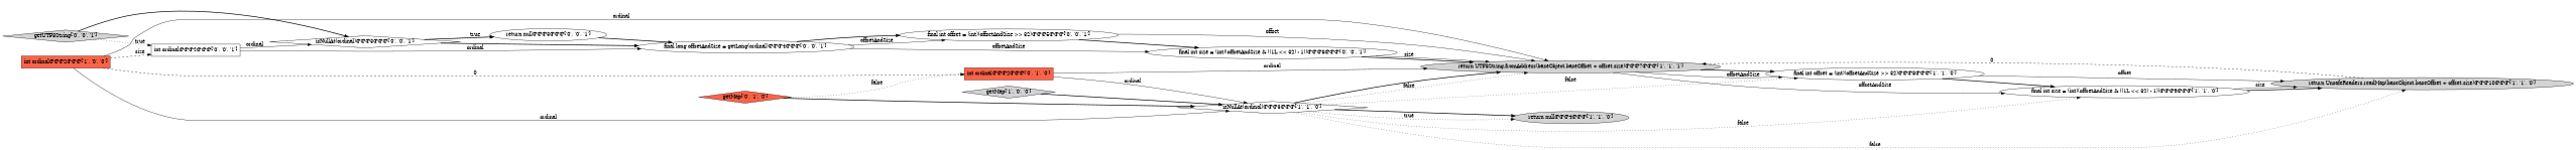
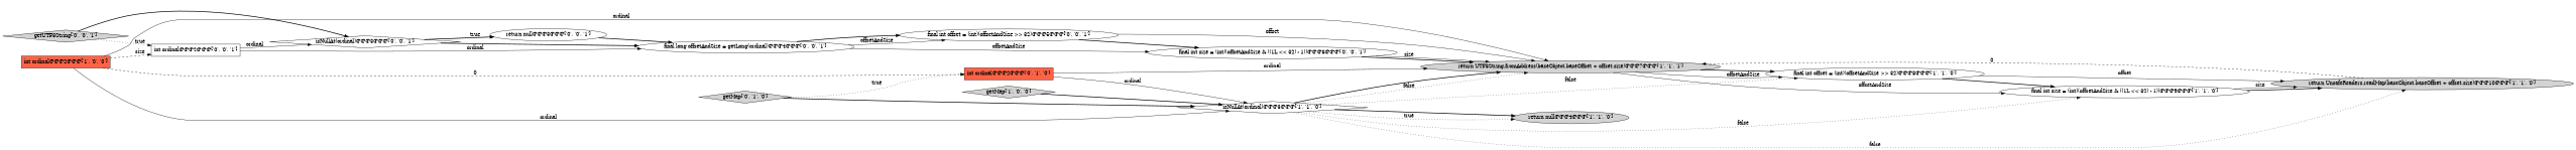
  digraph {
    rankdir=LR
    node [fillcolor=white shape=ellipse style=filled]
    edge [style=bold]
    n1 [label="isNullAt(ordinal)@@@3@@@['1', '1', '0']" shape=diamond]
    n2 [fillcolor=lightgray label="return UTF8String.fromAddress(baseObject,baseOffset + offset,size)@@@7@@@['1', '1', '1']"]
    n3 [label="final int offset = (int)(offsetAndSize >> 32)@@@8@@@['1', '1', '0']"]
    n4 [fillcolor=lightgray label="return UnsafeReaders.readMap(baseObject,baseOffset + offset,size)@@@10@@@['1', '1', '0']"]
    n5 [label="final int size = (int)(offsetAndSize & ((1L << 32) - 1))@@@9@@@['1', '1', '0']"]
    n6 [fillcolor=lightgray label="return null@@@4@@@['1', '1', '0']"]
    n7 [label="return null@@@3@@@['0', '0', '1']"]
    n8 [label="final long offsetAndSize = getLong(ordinal)@@@4@@@['0', '0', '1']"]
    n9 [fillcolor=tomato label="int ordinal@@@2@@@['0', '1', '0']" shape=box]
    n10 [fillcolor=lightgray label="getMap['1', '0', '0']" shape=diamond]
    n11 [fillcolor=tomato label="int ordinal@@@2@@@['1', '0', '0']" shape=box]
    n12 [label="int ordinal@@@2@@@['0', '0', '1']" shape=box]
-   n13 [fillcolor=tomato label="getMap['0', '1', '0']" shape=diamond]
+   n13 [fillcolor=lightgray label="getMap['0', '1', '0']" shape=diamond]
    n14 [label="isNullAt(ordinal)@@@3@@@['0', '0', '1']" shape=diamond]
    n15 [label="final int size = (int)(offsetAndSize & ((1L << 32) - 1))@@@6@@@['0', '0', '1']"]
    n16 [label="final int offset = (int)(offsetAndSize >> 32)@@@5@@@['0', '0', '1']"]
    n17 [fillcolor=lightgray label="getUTF8String['0', '0', '1']" shape=diamond]
    n1 -> n2 [label=false style=dotted]
    n1 -> n2
    n1 -> n3 [label=false style=dotted]
    n1 -> n4 [label=false style=dotted]
    n1 -> n5 [label=false style=dotted]
    n1 -> n6
    n1 -> n6 [label=true style=dotted]
    n2 -> n3
    n2 -> n3 [label=offsetAndSize style=solid]
    n2 -> n5 [label=offsetAndSize style=solid]
    n3 -> n4 [label=offset style=solid]
    n3 -> n5
    n4 -> n2 [label=0 style=dashed]
    n5 -> n4
    n5 -> n4 [label=size style=solid]
    n7 -> n8
    n8 -> n15 [label=offsetAndSize style=solid]
    n8 -> n16
    n8 -> n16 [label=offsetAndSize style=solid]
    n9 -> n1 [label=ordinal style=solid]
    n9 -> n2 [label=ordinal style=solid]
    n10 -> n1
    n11 -> n1 [label=ordinal style=solid]
    n11 -> n2 [label=ordinal style=solid]
    n11 -> n9 [label=0 style=dashed]
    n11 -> n12 [label=size style=dashed]
    n12 -> n8 [label=ordinal style=solid]
    n12 -> n14 [label=ordinal style=solid]
    n13 -> n1
-   n13 -> n9 [label=false style=dotted]
+   n13 -> n9 [label=true style=dotted]
    n14 -> n7
    n14 -> n7 [label=true style=dotted]
    n14 -> n8
    n15 -> n2 [label=size style=solid]
    n15 -> n2
    n16 -> n2 [label=offset style=solid]
    n16 -> n15
    n17 -> n12 [label=true style=dotted]
    n17 -> n14
  }
